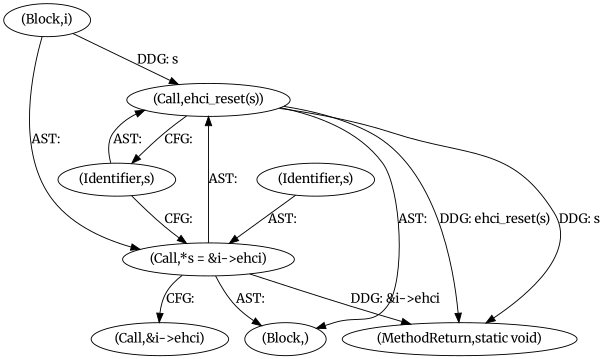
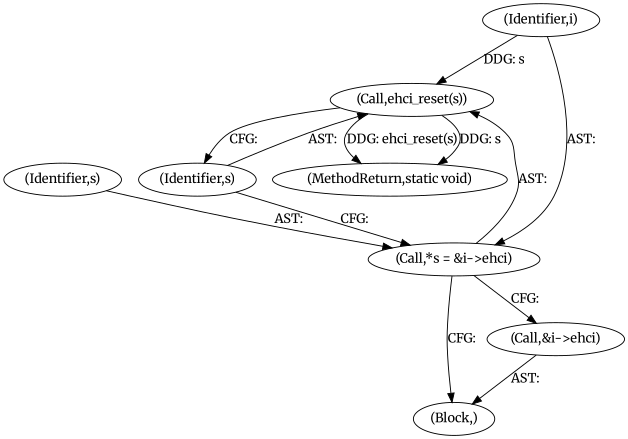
  digraph {
    fontname=Merriweather
    node [fontname=Merriweather]
    edge [fontname=Merriweather]
    n1 [label="(Call,ehci_reset(s))"]
    n2 [label="(Identifier,s)"]
    n3 [label="(Block,)"]
    n4 [label="(MethodReturn,static void)"]
    n5 [label="(Call,*s = &i->ehci)"]
    n6 [label="(Call,&i->ehci)"]
    n7 [label="(Identifier,s)"]
-   n8 [label="(Block,i)"]
+   n8 [label="(Identifier,i)"]
    n1 -> n2 [label="CFG: "]
-   n1 -> n3 [label="AST: "]
+   n6 -> n3 [label="AST: "]
    n1 -> n4 [label="DDG: ehci_reset(s)"]
    n1 -> n4 [label="DDG: s"]
    n2 -> n1 [label="AST: "]
    n2 -> n5 [label="CFG: "]
    n5 -> n1 [label="AST: "]
-   n5 -> n3 [label="AST: "]
-   n5 -> n4 [label="DDG: &i->ehci"]
+   n5 -> n3 [label="CFG: "]
    n5 -> n6 [label="CFG: "]
    n7 -> n5 [label="AST: "]
    n8 -> n1 [label="DDG: s"]
    n8 -> n5 [label="AST: "]
  }
